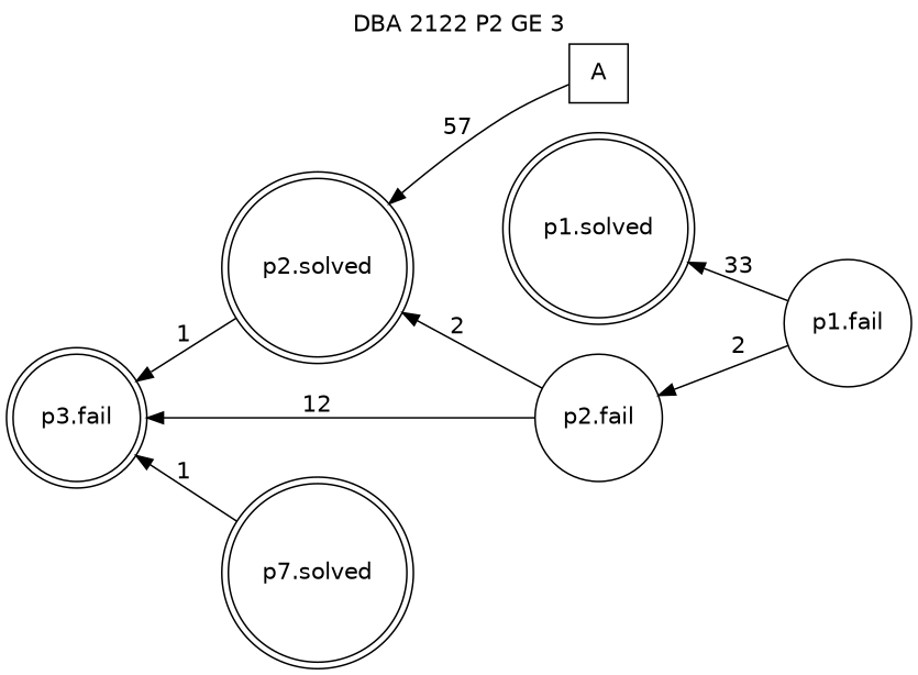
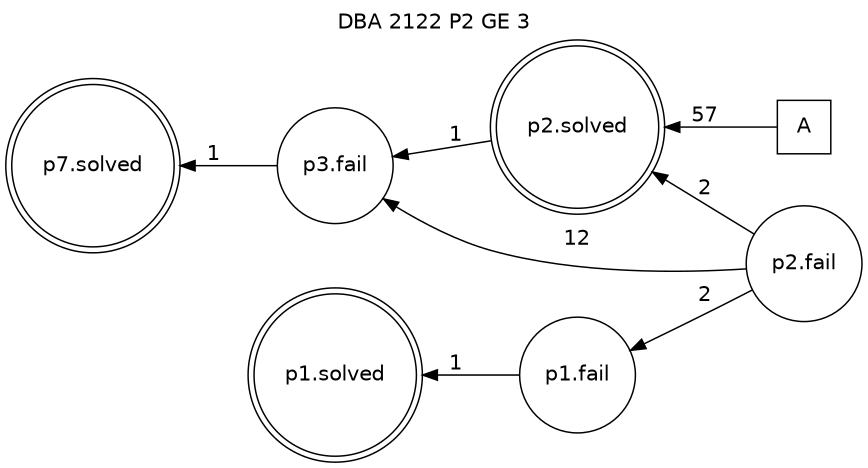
  digraph {
    fontname="DejaVu Sans"
    label=" DBA 2122 P2 GE 3 "
    labelloc=tl
    rankdir=RL
    node [fontname="DejaVu Sans" shape=doublecircle]
    edge [fontname="DejaVu Sans"]
    n1 [label=A shape=square]
    n2 [label="p2.solved"]
    n3 [label="p1.fail" shape=circle]
    n4 [label="p1.solved"]
    n5 [label="p2.fail" shape=circle]
-   n6 [label="p3.fail"]
+   n6 [label="p3.fail" shape=circle]
    n7 [label="p7.solved"]
    n1 -> n2 [label=57]
    n2 -> n6 [label=1]
-   n3 -> n4 [label=33]
-   n3 -> n5 [label=2]
+   n3 -> n4 [label=1]
+   n5 -> n3 [label=2]
    n5 -> n2 [label=2]
    n5 -> n6 [label=12]
-   n7 -> n6 [label=1]
+   n6 -> n7 [label=1]
  }
